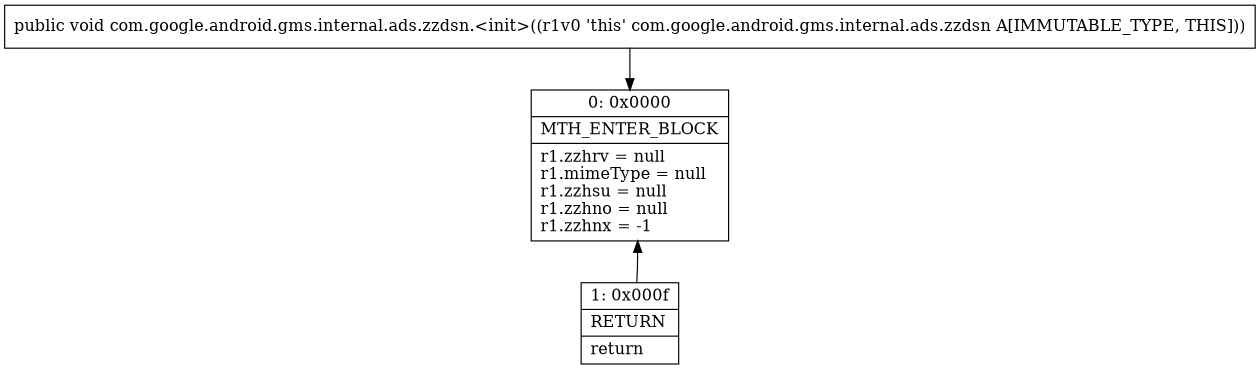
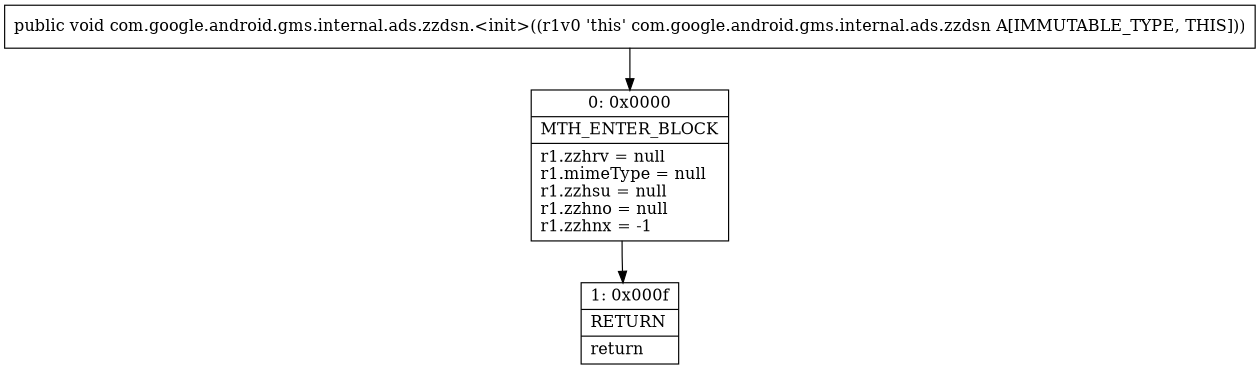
  digraph {
    node [shape=record]
    n1 [label="{0\:\ 0x0000|MTH_ENTER_BLOCK\l|r1.zzhrv = null\lr1.mimeType = null\lr1.zzhsu = null\lr1.zzhno = null\lr1.zzhnx = \-1\l}"]
    n2 [label="{1\:\ 0x000f|RETURN\l|return\l}"]
    n3 [label="{public void com.google.android.gms.internal.ads.zzdsn.\<init\>((r1v0 'this' com.google.android.gms.internal.ads.zzdsn A[IMMUTABLE_TYPE, THIS])) }"]
-   n2 -> n1
+   n1 -> n2
    n3 -> n1
  }
